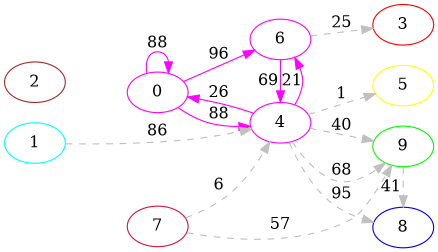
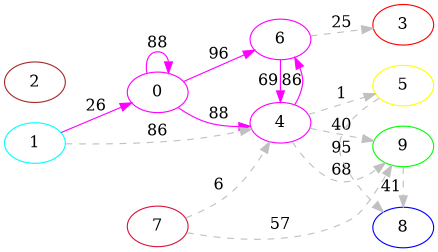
  digraph {
    rankdir=LR
    ranksep=equally
    node [color=magenta]
    edge [color=grey style=dashed]
    0
    6
    4
    3 [color=red]
    9 [color=green]
    5 [color=yellow]
    8 [color=blue]
    1 [color=aqua]
    2 [color=brown]
    7 [color=crimson]
    subgraph sub_1 {
      rank=same
      0
    }
    subgraph sub_2 {
      rank=same
      6
      4
    }
    subgraph sub_3 {
      rank=same
      3
      9
      5
      8
    }
    subgraph sub_4 {
      rank=same
    }
    subgraph sub_5 {
      rank=same
      1
    }
    subgraph sub_6 {
      rank=same
    }
    subgraph sub_7 {
      rank=same
      2
    }
    subgraph sub_8 {
      rank=same
      7
    }
    subgraph sub_9 {
      rank=same
    }
    0 -> 0 [color=magenta label=88 style=""]
    0 -> 6 [color=magenta label=96 style=""]
    0 -> 4 [color=magenta label=88 style=""]
    6 -> 4 [color=magenta label=69 style=""]
    6 -> 3 [label=25]
-   4 -> 0 [color=magenta label=26 style=""]
-   4 -> 6 [color=magenta label=21 style=""]
+   1 -> 0 [color=magenta label=26 style=""]
+   4 -> 6 [color=magenta label=86 style=""]
    4 -> 9 [label=40]
    4 -> 9 [label=68]
    4 -> 5 [label=1]
-   4 -> 8 [label=95]
+   5 -> 8 [label=95]
    9 -> 8 [label=41]
    1 -> 4 [label=86]
    7 -> 4 [label=6]
    7 -> 9 [label=57]
  }
